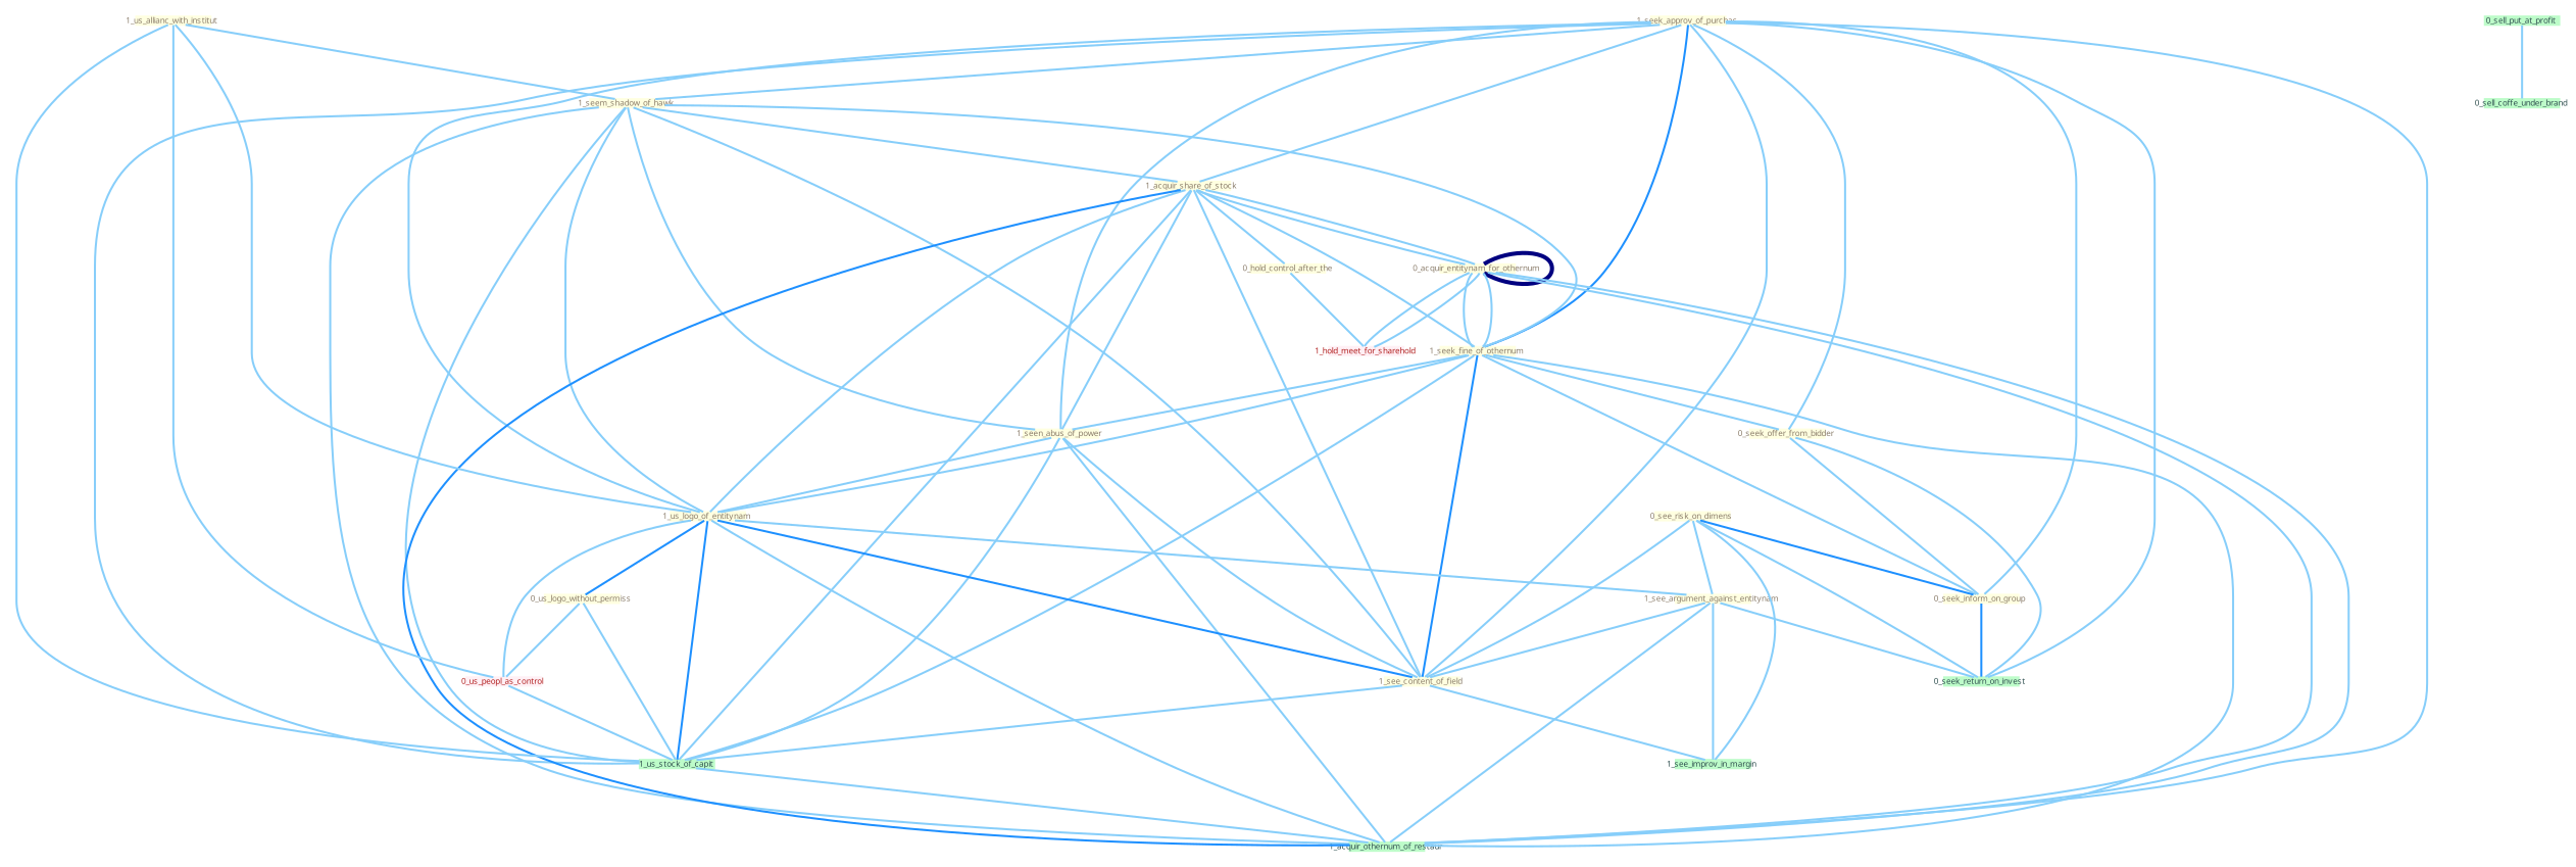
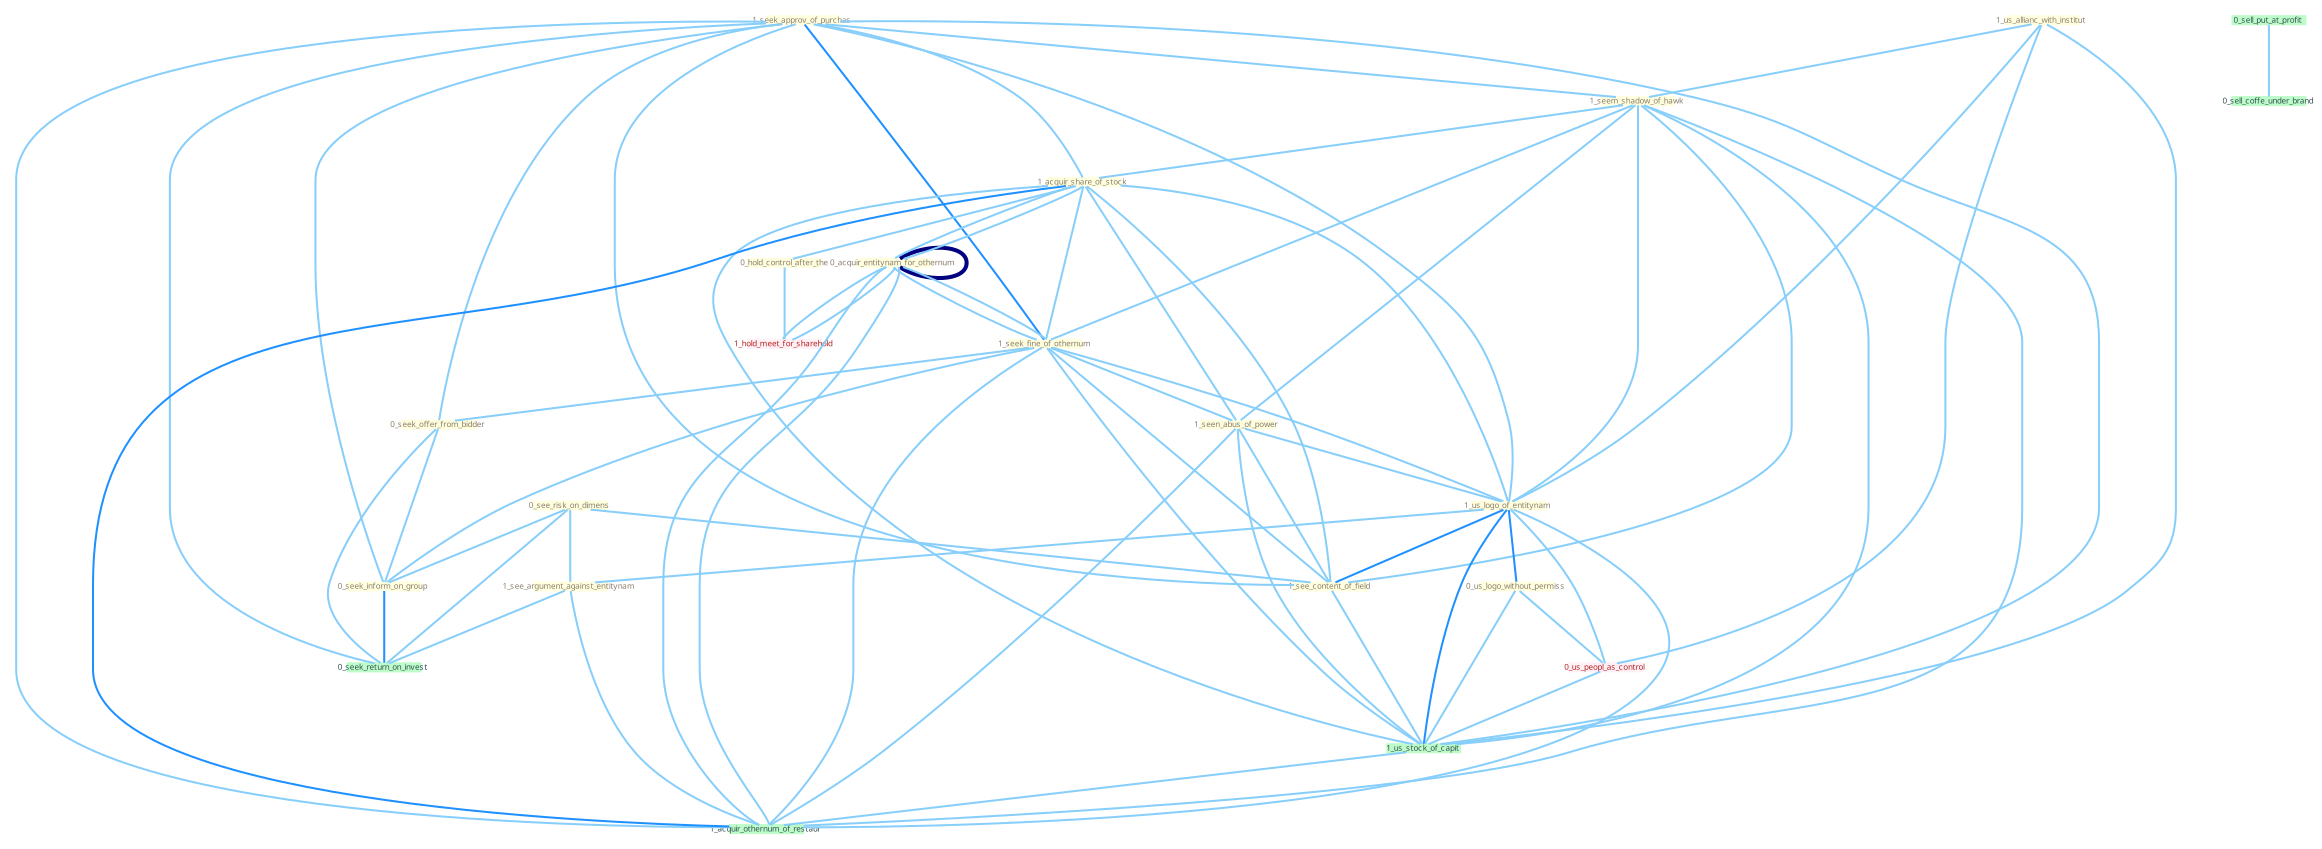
  graph {
    fontname="Noto Sans"
    node [color="#ffffe0" fixedsize=true fontcolor="#8b7d6b" fontname="Noto Sans" fontsize=4 shape=polygon style=filled]
    edge [color="#87cefa" fontname="Noto Sans" w=1]
    "1_seek_approv_of_purchas " [height=.06 width=.5]
    "1_seem_shadow_of_hawk " [height=.06 width=.5]
    "0_acquir_entitynam_for_othernum " [height=.06 width=.5]
    "1_acquir_share_of_stock " [height=.06 width=.5]
    "1_seek_fine_of_othernum " [height=.06 width=.5]
    "1_us_allianc_with_institut " [height=.06 width=.5]
    "1_seen_abus_of_power " [height=.06 width=.5]
    "0_seek_offer_from_bidder " [height=.06 width=.5]
    "1_us_logo_of_entitynam " [height=.06 width=.5]
    "0_see_risk_on_dimens " [height=.06 width=.5]
    "0_seek_inform_on_group " [height=.06 width=.5]
    "1_see_argument_against_entitynam " [height=.06 width=.5]
    "1_see_content_of_field " [height=.06 width=.5]
    "0_us_logo_without_permiss " [height=.06 width=.5]
    n15 [height=.06 label="0_hold_control_after_the" width=.5]
    "0_us_peopl_as_control " [color="#fff0f5" fontcolor="#b22222" height=.06 width=.5]
    "1_hold_meet_for_sharehold " [color="#fff0f5" fontcolor="#b22222" height=.06 width=.5]
    "0_seek_return_on_invest " [color="#BDFCC9" fontcolor="#2f4f4f" height=.06 width=.5]
    "1_us_stock_of_capit " [color="#BDFCC9" fontcolor="#2f4f4f" height=.06 width=.5]
    "1_acquir_othernum_of_restaur " [color="#BDFCC9" fontcolor="#2f4f4f" height=.06 width=.5]
-   "1_see_improv_in_margin " [color="#BDFCC9" fontcolor="#2f4f4f" height=.06 width=.5]
    "0_sell_put_at_profit " [color="#BDFCC9" fontcolor="#2f4f4f" height=.06 width=.5]
    "0_sell_coffe_under_brand " [color="#BDFCC9" fontcolor="#2f4f4f" height=.06 width=.5]
    subgraph sub_1 {
      "1_seek_approv_of_purchas "
      "1_seem_shadow_of_hawk "
      "0_acquir_entitynam_for_othernum "
      "1_acquir_share_of_stock "
      "1_seek_fine_of_othernum "
      "1_us_allianc_with_institut "
      "1_seen_abus_of_power "
      "0_seek_offer_from_bidder "
      "1_us_logo_of_entitynam "
      "0_see_risk_on_dimens "
      "0_seek_inform_on_group "
      "1_see_argument_against_entitynam "
      "1_see_content_of_field "
      "0_us_logo_without_permiss "
      n15
    }
    subgraph sub_2 {
      "0_us_peopl_as_control "
      "1_hold_meet_for_sharehold "
    }
    "1_seek_approv_of_purchas " -- "1_seem_shadow_of_hawk "
    "1_seek_approv_of_purchas " -- "1_acquir_share_of_stock "
    "1_seek_approv_of_purchas " -- "1_seek_fine_of_othernum " [color="#1e90ff" w=2]
-   "1_seek_approv_of_purchas " -- "1_seen_abus_of_power "
    "1_seek_approv_of_purchas " -- "0_seek_offer_from_bidder "
    "1_seek_approv_of_purchas " -- "1_us_logo_of_entitynam "
    "1_seek_approv_of_purchas " -- "0_seek_inform_on_group "
    "1_seek_approv_of_purchas " -- "1_see_content_of_field "
    "1_seek_approv_of_purchas " -- "0_seek_return_on_invest "
    "1_seek_approv_of_purchas " -- "1_us_stock_of_capit "
    "1_seek_approv_of_purchas " -- "1_acquir_othernum_of_restaur "
    "1_seem_shadow_of_hawk " -- "1_acquir_share_of_stock "
    "1_seem_shadow_of_hawk " -- "1_seek_fine_of_othernum "
    "1_seem_shadow_of_hawk " -- "1_seen_abus_of_power "
    "1_seem_shadow_of_hawk " -- "1_us_logo_of_entitynam "
    "1_seem_shadow_of_hawk " -- "1_see_content_of_field "
    "1_seem_shadow_of_hawk " -- "1_us_stock_of_capit "
    "1_seem_shadow_of_hawk " -- "1_acquir_othernum_of_restaur "
    "0_acquir_entitynam_for_othernum " -- "0_acquir_entitynam_for_othernum " [color="#000080" style=bold w=4]
    "0_acquir_entitynam_for_othernum " -- "1_acquir_share_of_stock "
    "0_acquir_entitynam_for_othernum " -- "1_seek_fine_of_othernum "
    "0_acquir_entitynam_for_othernum " -- "1_hold_meet_for_sharehold "
    "0_acquir_entitynam_for_othernum " -- "1_hold_meet_for_sharehold "
    "0_acquir_entitynam_for_othernum " -- "1_acquir_othernum_of_restaur "
    "0_acquir_entitynam_for_othernum " -- "1_acquir_othernum_of_restaur "
    "1_acquir_share_of_stock " -- "0_acquir_entitynam_for_othernum "
    "1_acquir_share_of_stock " -- "1_seek_fine_of_othernum "
    "1_acquir_share_of_stock " -- "1_seen_abus_of_power "
    "1_acquir_share_of_stock " -- "1_us_logo_of_entitynam "
    "1_acquir_share_of_stock " -- "1_see_content_of_field "
    "1_acquir_share_of_stock " -- n15
    "1_acquir_share_of_stock " -- "1_us_stock_of_capit "
    "1_acquir_share_of_stock " -- "1_acquir_othernum_of_restaur " [color="#1e90ff" w=2]
    "1_seek_fine_of_othernum " -- "0_acquir_entitynam_for_othernum "
    "1_seek_fine_of_othernum " -- "1_seen_abus_of_power "
    "1_seek_fine_of_othernum " -- "0_seek_offer_from_bidder "
    "1_seek_fine_of_othernum " -- "1_us_logo_of_entitynam "
    "1_seek_fine_of_othernum " -- "0_seek_inform_on_group "
-   "1_seek_fine_of_othernum " -- "1_see_content_of_field " [color="#1e90ff"]
+   "1_seek_fine_of_othernum " -- "1_see_content_of_field "
    "1_seek_fine_of_othernum " -- "1_us_stock_of_capit "
    "1_seek_fine_of_othernum " -- "1_acquir_othernum_of_restaur "
    "1_us_allianc_with_institut " -- "1_seem_shadow_of_hawk "
    "1_us_allianc_with_institut " -- "1_us_logo_of_entitynam "
    "1_us_allianc_with_institut " -- "0_us_peopl_as_control "
    "1_us_allianc_with_institut " -- "1_us_stock_of_capit "
    "1_seen_abus_of_power " -- "1_us_logo_of_entitynam "
    "1_seen_abus_of_power " -- "1_see_content_of_field "
    "1_seen_abus_of_power " -- "1_us_stock_of_capit "
    "1_seen_abus_of_power " -- "1_acquir_othernum_of_restaur "
    "0_seek_offer_from_bidder " -- "0_seek_inform_on_group "
    "0_seek_offer_from_bidder " -- "0_seek_return_on_invest "
    "1_us_logo_of_entitynam " -- "1_see_argument_against_entitynam "
    "1_us_logo_of_entitynam " -- "1_see_content_of_field " [color="#1e90ff"]
    "1_us_logo_of_entitynam " -- "0_us_logo_without_permiss " [color="#1e90ff" w=2]
    "1_us_logo_of_entitynam " -- "0_us_peopl_as_control "
    "1_us_logo_of_entitynam " -- "1_us_stock_of_capit " [color="#1e90ff" w=2]
    "1_us_logo_of_entitynam " -- "1_acquir_othernum_of_restaur "
-   "0_see_risk_on_dimens " -- "0_seek_inform_on_group " [color="#1e90ff"]
+   "0_see_risk_on_dimens " -- "0_seek_inform_on_group "
    "0_see_risk_on_dimens " -- "1_see_argument_against_entitynam "
    "0_see_risk_on_dimens " -- "1_see_content_of_field "
    "0_see_risk_on_dimens " -- "0_seek_return_on_invest "
-   "0_see_risk_on_dimens " -- "1_see_improv_in_margin "
    "0_seek_inform_on_group " -- "0_seek_return_on_invest " [color="#1e90ff" w=2]
-   "1_see_argument_against_entitynam " -- "1_see_content_of_field "
    "1_see_argument_against_entitynam " -- "0_seek_return_on_invest "
    "1_see_argument_against_entitynam " -- "1_acquir_othernum_of_restaur "
-   "1_see_argument_against_entitynam " -- "1_see_improv_in_margin "
    "1_see_content_of_field " -- "1_us_stock_of_capit "
-   "1_see_content_of_field " -- "1_see_improv_in_margin "
    "0_us_logo_without_permiss " -- "0_us_peopl_as_control "
    "0_us_logo_without_permiss " -- "1_us_stock_of_capit "
    n15 -- "1_hold_meet_for_sharehold "
    "0_us_peopl_as_control " -- "1_us_stock_of_capit "
    "1_us_stock_of_capit " -- "1_acquir_othernum_of_restaur "
    "0_sell_put_at_profit " -- "0_sell_coffe_under_brand "
  }
